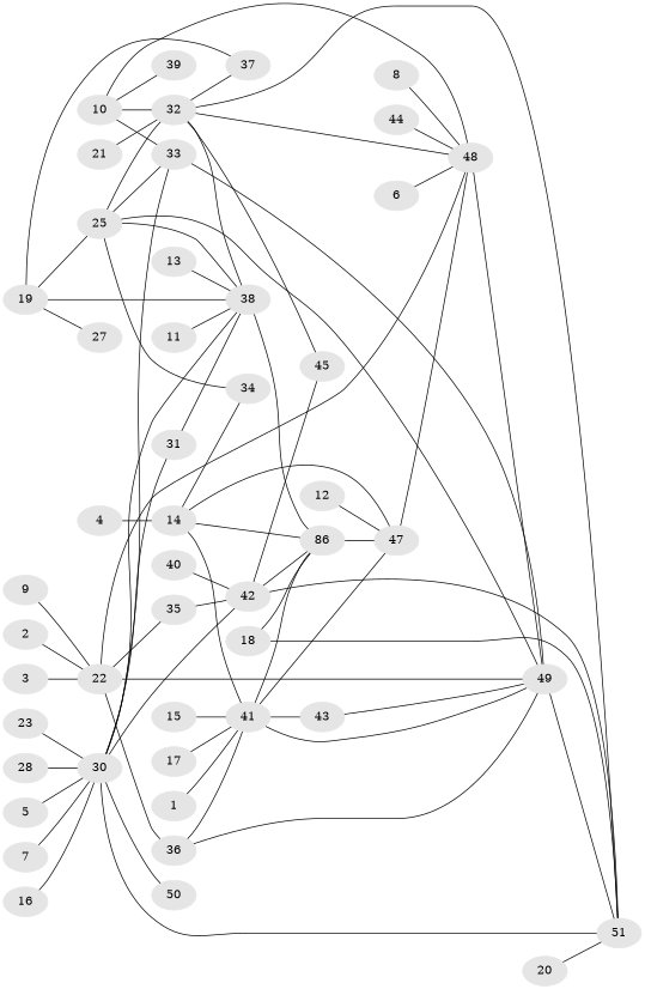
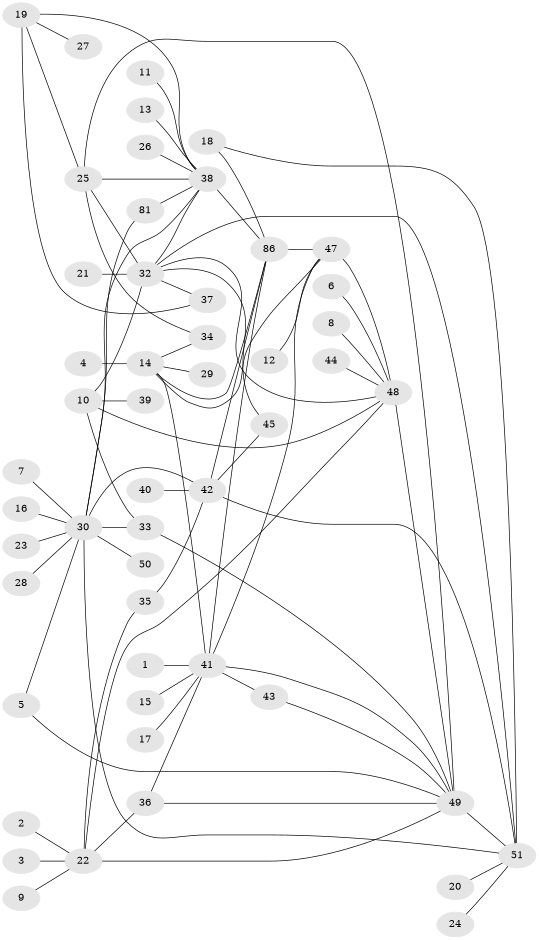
  graph {
    rankdir=LR
    node [color=gray90 style=filled]
    edge [weight=1.0]
    1
    41
    49
    47
    n5 [label=86]
    43
    2
    22
    48
    35
    36
    3
    4
    14
+   29
    34
    5
    30
    33
    38
    51
-   31
+   31 [label=81]
    42
    50
    6
    7
    8
    9
    10
    32
    39
    37
    45
    11
    12
    13
    15
    16
    17
    18
    19
    25
    27
    20
    21
    23
+   24
+   26
    28
    40
    44
    1 -- 41
    41 -- 49
    41 -- 47 [weight=2.0]
    41 -- n5 [weight=2.0]
    41 -- 43 [weight=2.0]
    49 -- 51
    47 -- 48
    n5 -- 47 [weight=4.0]
    43 -- 49
    2 -- 22
    22 -- 49 [weight=6.0]
    22 -- 48
    22 -- 35
    22 -- 36 [weight=3.0]
    48 -- 49
    35 -- 42
    36 -- 41
    36 -- 49 [weight=2.0]
    3 -- 22
    4 -- 14
    14 -- 41
    14 -- 47 [weight=2.0]
    14 -- n5 [weight=2.0]
+   14 -- 29
    14 -- 34
+   5 -- 49
    5 -- 30
    30 -- 33
    30 -- 38
    30 -- 51 [weight=4.0]
    30 -- 31
    30 -- 42 [weight=4.0]
    30 -- 50
    33 -- 49
    38 -- n5
    31 -- 38
    42 -- n5
    42 -- 51
    42 -- 45
    6 -- 48
    7 -- 30
    8 -- 48
    9 -- 22
    10 -- 48
    10 -- 33
    10 -- 32 [weight=4.0]
    10 -- 39
    32 -- 48 [weight=4.0]
    32 -- 38
    32 -- 51
    32 -- 37
    32 -- 45
    11 -- 38
    12 -- 47
    13 -- 38
    15 -- 41
    16 -- 30
    17 -- 41
    18 -- n5
    18 -- 51
    19 -- 38 [weight=4.0]
    19 -- 37
    19 -- 25
    19 -- 27
    25 -- 49
    25 -- 34
-   25 -- 33
    25 -- 38 [weight=4.0]
    25 -- 32
    20 -- 51
    21 -- 32
    23 -- 30
+   24 -- 51
+   26 -- 38
    28 -- 30
    40 -- 42
    44 -- 48
  }
